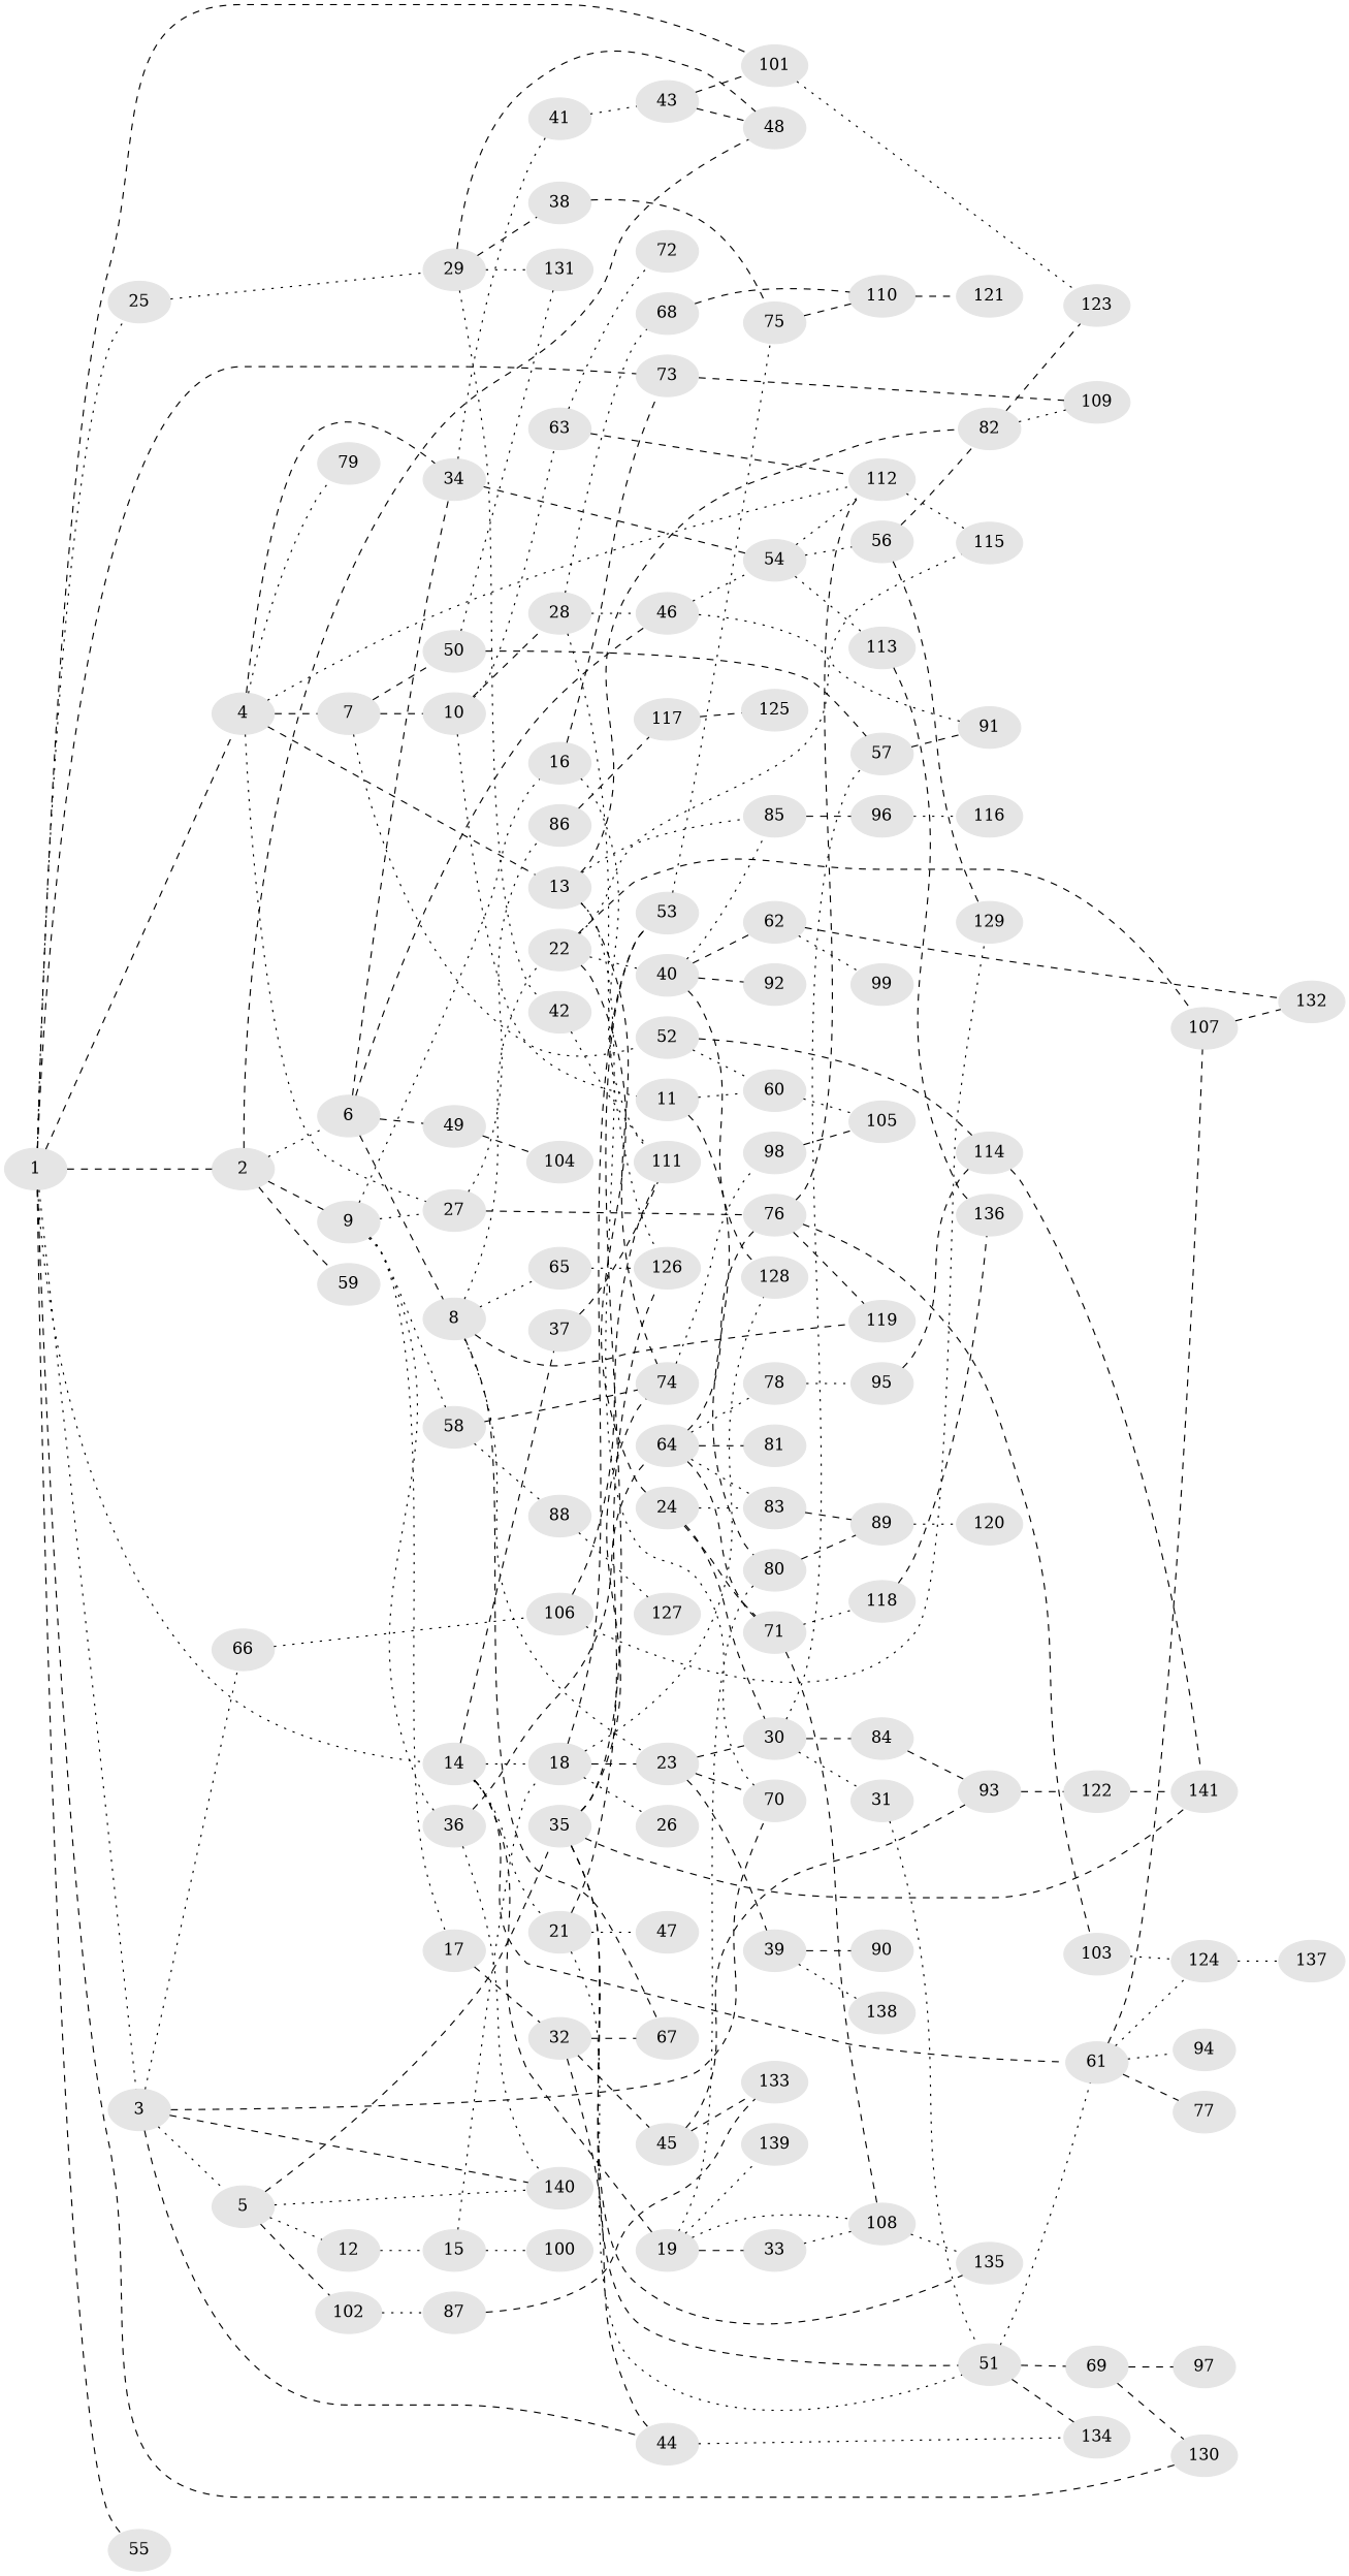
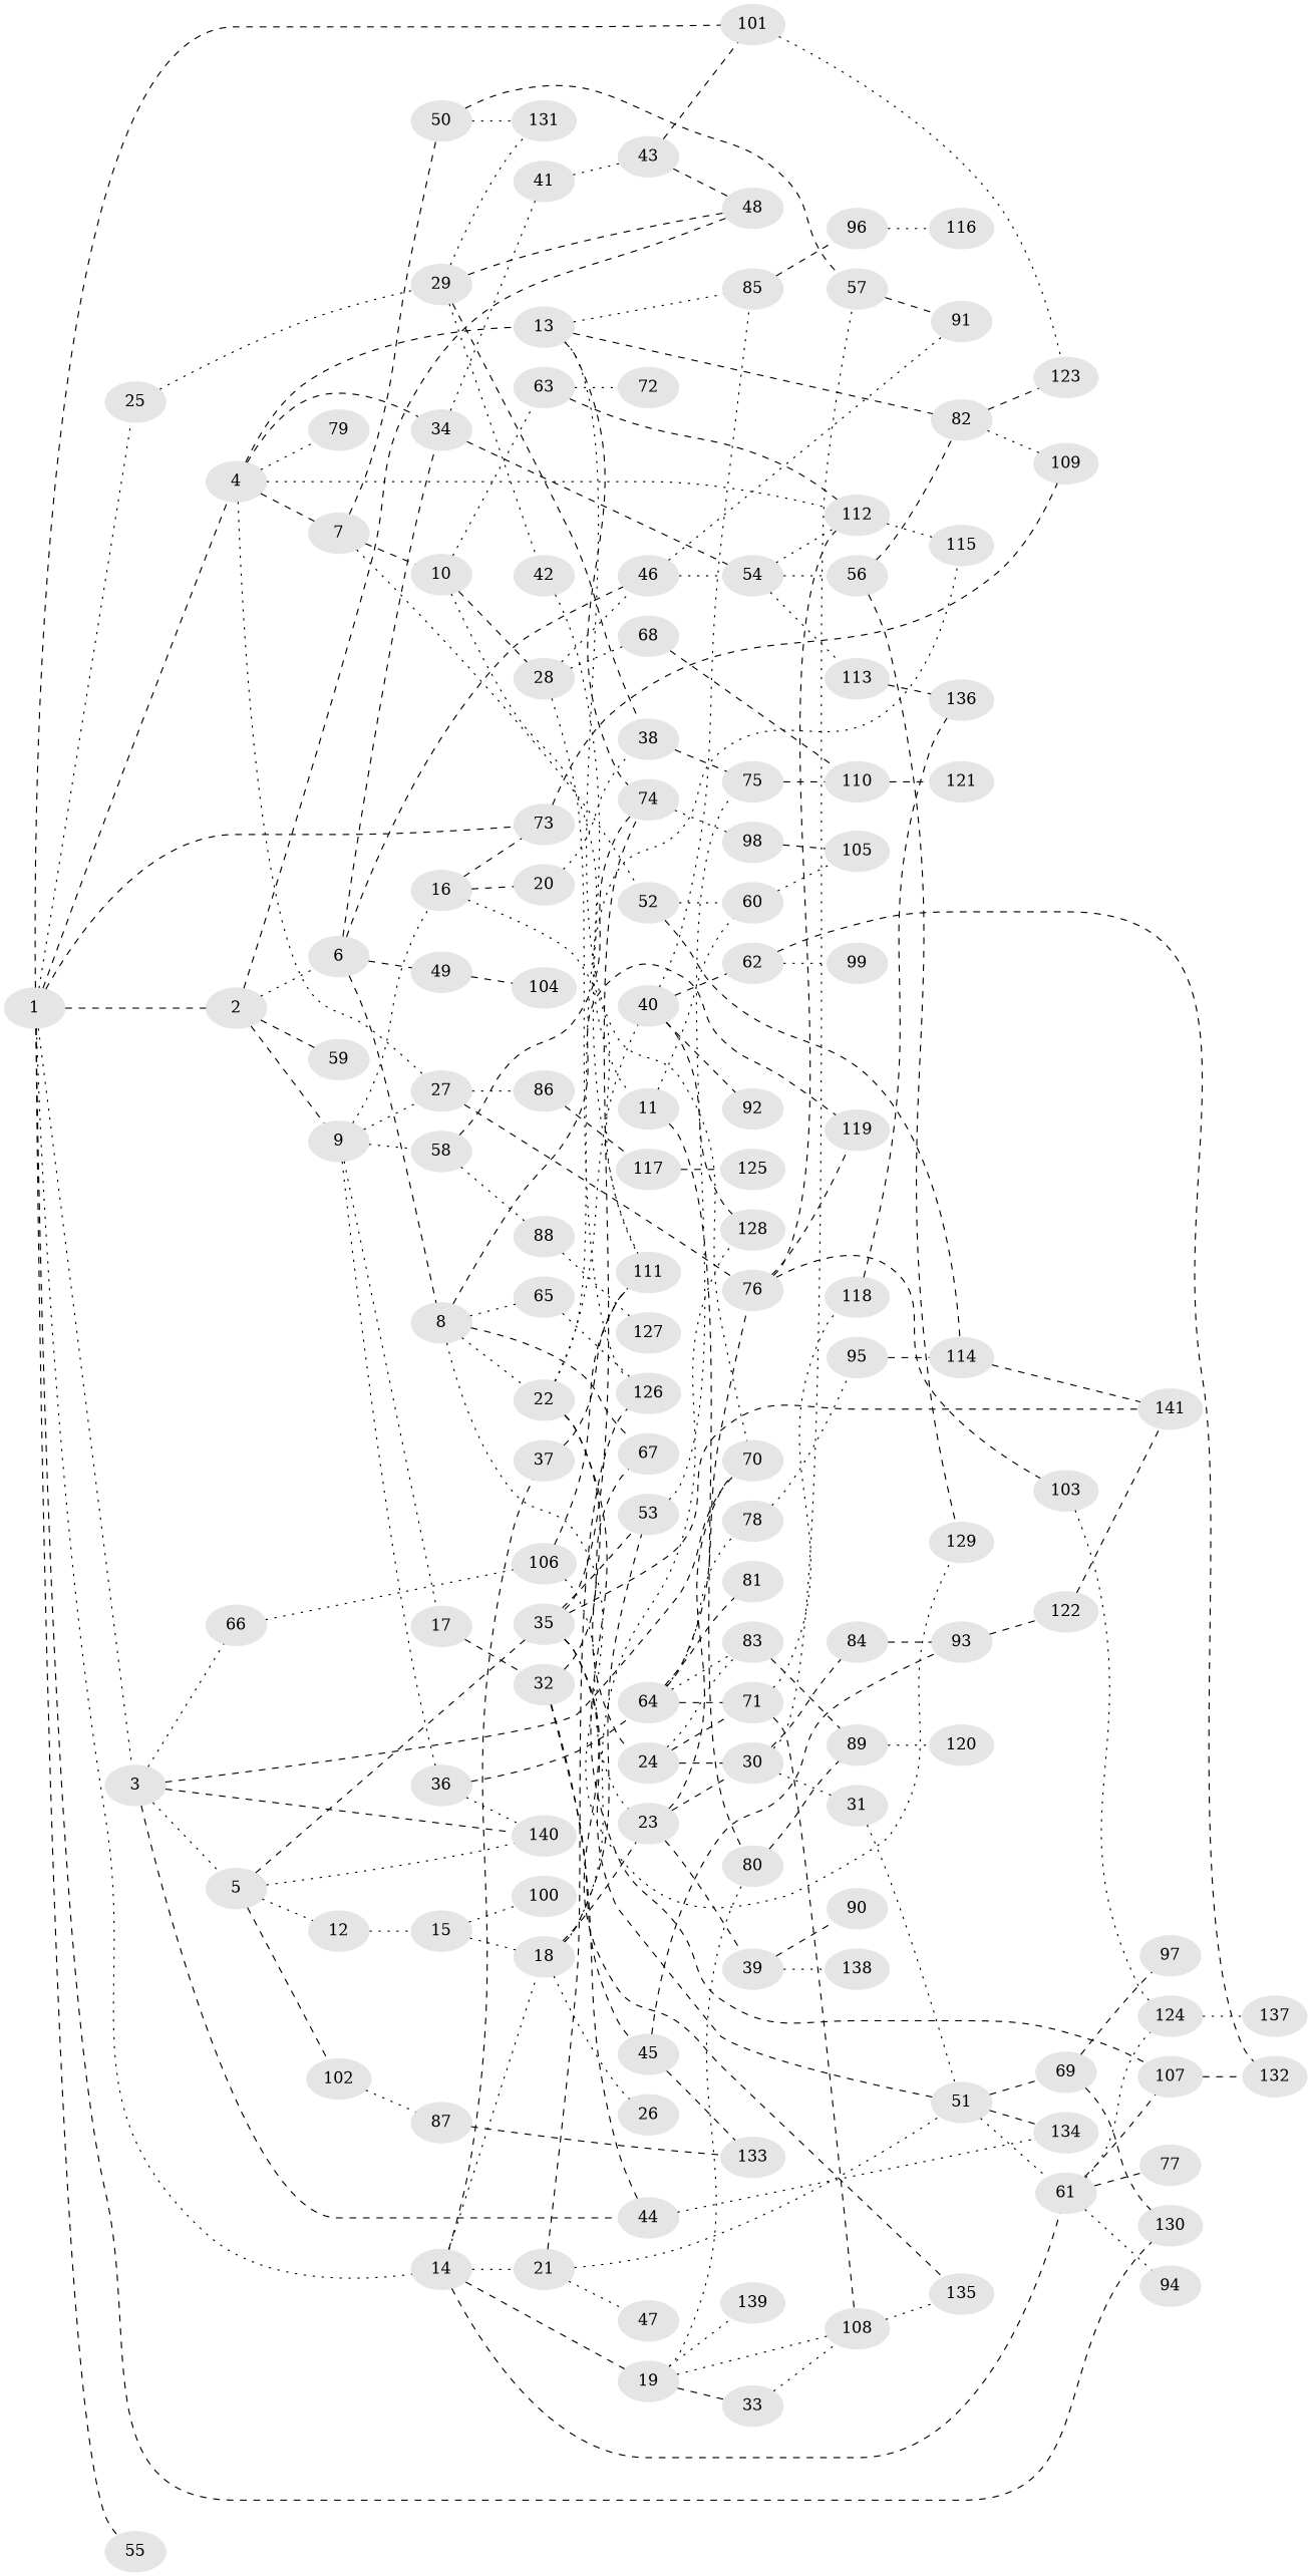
  graph {
    rankdir=LR
    node [color=gray90 style=filled]
    edge [style=dashed]
    1
    2
    3
    4
    14
    25
    55
    73
    101
    130
    6
    9
    48
    59
    5
    44
    66
    70
    140
    7
    13
    27
    34
    79
    112
    18
    19
    21
    37
    61
    29
    109
    123
    8
    46
    49
    16
    17
    36
    58
    12
    35
    102
    134
    106
    87
    133
    10
    50
    52
    74
    82
    85
    76
    86
    41
    54
    115
    15
    53
    51
    135
    141
    22
    23
    65
    67
    119
    91
    104
    11
    28
    63
    131
    57
    60
    114
    24
    40
    107
    30
    39
    126
+   20
    111
    32
    64
    88
    80
    68
    72
    105
    89
    100
    98
    96
    26
    128
    33
    108
    139
    47
    77
    94
    124
    38
    45
    75
    69
    71
    83
    62
    92
    132
    31
    84
    90
    138
    118
    42
    103
    117
    110
    93
    43
    56
    113
    78
    81
    99
    122
    97
    129
    136
    127
    137
    95
    121
    120
    116
    125
    1 -- 2
    1 -- 3 [style=dotted]
    1 -- 4
    1 -- 14 [style=dotted]
    1 -- 25 [style=dotted]
    1 -- 55
    1 -- 73
    1 -- 101
    1 -- 130
    2 -- 6 [style=dotted]
    2 -- 9
    2 -- 48
    2 -- 59
    3 -- 5 [style=dotted]
    3 -- 44
    3 -- 66 [style=dotted]
    3 -- 70
    3 -- 140
    4 -- 7
    4 -- 13
    4 -- 27 [style=dotted]
    4 -- 34
    4 -- 79 [style=dotted]
    4 -- 112 [style=dotted]
    14 -- 18 [style=dotted]
    14 -- 19
    14 -- 21 [style=dotted]
    14 -- 37
    14 -- 61
    25 -- 29 [style=dotted]
    73 -- 109
    101 -- 123 [style=dotted]
    6 -- 34
    6 -- 8
    6 -- 46
    6 -- 49
    9 -- 27 [style=dotted]
    9 -- 16 [style=dotted]
    9 -- 17 [style=dotted]
    9 -- 36 [style=dotted]
    9 -- 58 [style=dotted]
    5 -- 140 [style=dotted]
    5 -- 12 [style=dotted]
    5 -- 35
    5 -- 102
    44 -- 134 [style=dotted]
    66 -- 106 [style=dotted]
    7 -- 10
    7 -- 50
    7 -- 52 [style=dotted]
    13 -- 70 [style=dotted]
    13 -- 74
    13 -- 82
    13 -- 85 [style=dotted]
    27 -- 76
    27 -- 86 [style=dotted]
    34 -- 41 [style=dotted]
    34 -- 54
    112 -- 115 [style=dotted]
    18 -- 53
    18 -- 23
    18 -- 26 [style=dotted]
    18 -- 128 [style=dotted]
    19 -- 80 [style=dotted]
    19 -- 33
    19 -- 108 [style=dotted]
    19 -- 139 [style=dotted]
    21 -- 51 [style=dotted]
    21 -- 126
    21 -- 47 [style=dotted]
    37 -- 111
    61 -- 107
    61 -- 77
    61 -- 94 [style=dotted]
    61 -- 124 [style=dotted]
    29 -- 48
    29 -- 131 [style=dotted]
    29 -- 38
    29 -- 42 [style=dotted]
    8 -- 22 [style=dotted]
    8 -- 23 [style=dotted]
    8 -- 65 [style=dotted]
    8 -- 67
    8 -- 119
    46 -- 54 [style=dotted]
    46 -- 91 [style=dotted]
    49 -- 104
    16 -- 73
+   16 -- 20
    16 -- 111 [style=dotted]
    17 -- 32
    36 -- 140 [style=dotted]
    36 -- 64
    58 -- 74
    58 -- 88 [style=dotted]
    12 -- 15 [style=dotted]
    35 -- 74
    35 -- 53
    35 -- 51
    35 -- 135
    35 -- 141
    102 -- 87 [style=dotted]
    106 -- 111
    106 -- 129 [style=dotted]
    87 -- 133
    10 -- 11 [style=dotted]
    10 -- 28
    10 -- 63 [style=dotted]
    50 -- 131 [style=dotted]
    50 -- 57
    52 -- 60 [style=dotted]
    52 -- 114
    74 -- 98 [style=dotted]
    82 -- 109 [style=dotted]
    82 -- 123
    85 -- 96
    76 -- 112
    76 -- 119
    76 -- 103
    86 -- 117
    41 -- 43 [style=dotted]
    54 -- 112 [style=dotted]
    54 -- 56 [style=dotted]
    54 -- 113 [style=dotted]
    15 -- 18 [style=dotted]
    15 -- 100 [style=dotted]
    53 -- 75 [style=dotted]
    51 -- 61 [style=dotted]
    51 -- 134
    51 -- 69
    22 -- 115 [style=dotted]
    22 -- 24
    22 -- 40 [style=dotted]
    22 -- 107
    23 -- 70
    23 -- 30
    23 -- 39
    65 -- 126 [style=dotted]
    11 -- 60 [style=dotted]
    11 -- 80
    28 -- 46 [style=dotted]
    28 -- 126 [style=dotted]
    28 -- 68 [style=dotted]
    63 -- 112
    63 -- 72 [style=dotted]
    57 -- 91
    60 -- 105 [style=dotted]
    114 -- 141
    24 -- 30
    24 -- 71
    24 -- 83 [style=dotted]
    40 -- 85 [style=dotted]
    40 -- 128
    40 -- 62
    40 -- 92
    107 -- 132
    30 -- 57 [style=dotted]
    30 -- 31 [style=dotted]
    30 -- 84
    39 -- 90
    39 -- 138 [style=dotted]
+   20 -- 38 [style=dotted]
    32 -- 44
    32 -- 67
    32 -- 45
    64 -- 76
    64 -- 71
    64 -- 83 [style=dotted]
    64 -- 78 [style=dotted]
    64 -- 81
    88 -- 127 [style=dotted]
    80 -- 89
    68 -- 110
    89 -- 120 [style=dotted]
    98 -- 105
    96 -- 116 [style=dotted]
    33 -- 108 [style=dotted]
    108 -- 135 [style=dotted]
    124 -- 137 [style=dotted]
    38 -- 75
    45 -- 133
    45 -- 93
    75 -- 110
    69 -- 130
    69 -- 97
    71 -- 108
    71 -- 118 [style=dotted]
    83 -- 89
    62 -- 132
    62 -- 99 [style=dotted]
    31 -- 51 [style=dotted]
    84 -- 93
    118 -- 136
    42 -- 111 [style=dotted]
    103 -- 124 [style=dotted]
    117 -- 125
    110 -- 121
    93 -- 122
    43 -- 101
    43 -- 48
    56 -- 82
    56 -- 129
    113 -- 136
    78 -- 95 [style=dotted]
    122 -- 141
    95 -- 114
  }
